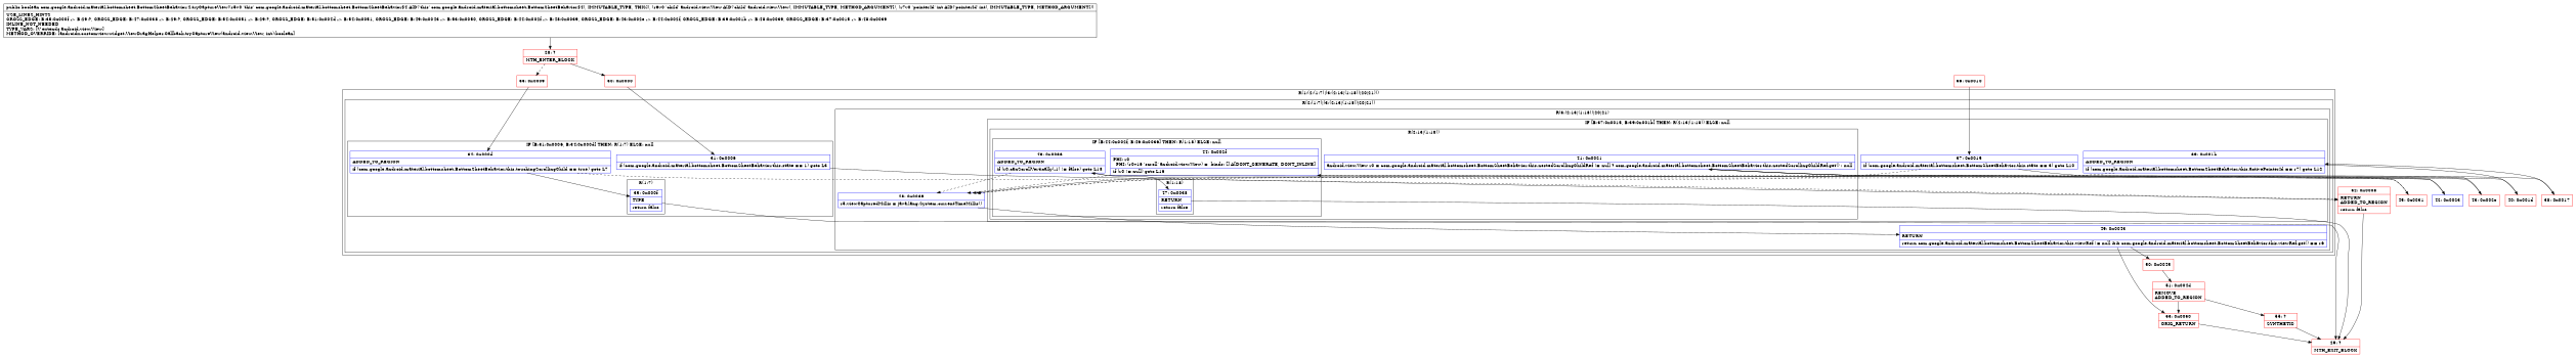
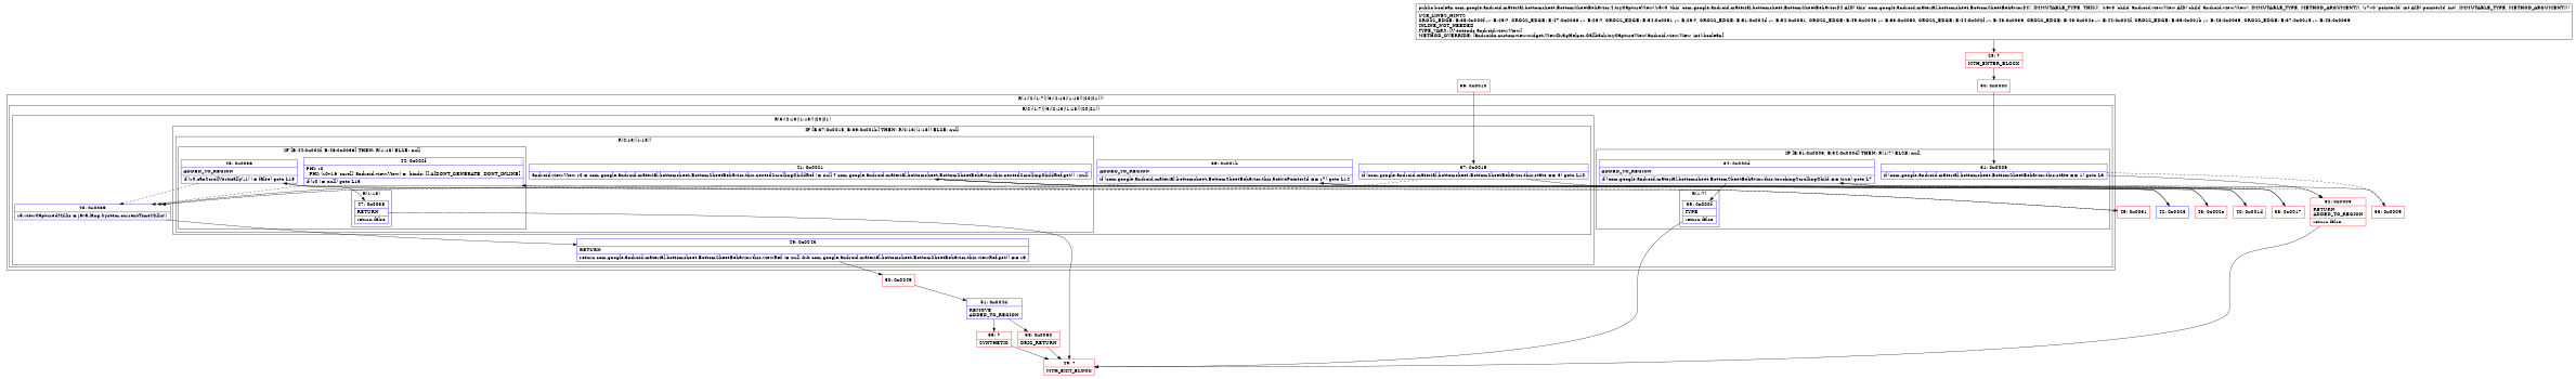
  digraph {
    node [color=red shape=record]
    n1 [color=blue label="{35\:\ 0x000f|TYPE\l|return false\l}"]
    n2 [color=blue label="{31\:\ 0x0006|if (com.google.android.material.bottomsheet.BottomSheetBehavior.this.state == 1) goto L3\l}"]
    n3 [color=blue label="{34\:\ 0x000d|ADDED_TO_REGION\l|if (com.google.android.material.bottomsheet.BottomSheetBehavior.this.touchingScrollingChild == true) goto L7\l}"]
    n4 [color=blue label="{47\:\ 0x0038|RETURN\l|return false\l}"]
    n5 [color=blue label="{44\:\ 0x002f|PHI: r0 \l  PHI: (r0v16 'scroll' android.view.View) =  binds: [] A[DONT_GENERATE, DONT_INLINE]\l|if (r0 != null) goto L16\l}"]
    n6 [color=blue label="{46\:\ 0x0036|ADDED_TO_REGION\l|if (r0.canScrollVertically(\-1) != false) goto L18\l}"]
    n7 [color=blue label="{41\:\ 0x0021|android.view.View r0 = com.google.android.material.bottomsheet.BottomSheetBehavior.this.nestedScrollingChildRef != null ? com.google.android.material.bottomsheet.BottomSheetBehavior.this.nestedScrollingChildRef.get() : null\l}"]
    n8 [color=blue label="{37\:\ 0x0015|if (com.google.android.material.bottomsheet.BottomSheetBehavior.this.state == 3) goto L10\l}"]
    n9 [color=blue label="{39\:\ 0x001b|ADDED_TO_REGION\l|if (com.google.android.material.bottomsheet.BottomSheetBehavior.this.activePointerId == r7) goto L12\l}"]
    n10 [color=blue label="{48\:\ 0x0039|r5.viewCapturedMillis = java.lang.System.currentTimeMillis()\l}"]
    n11 [color=blue label="{49\:\ 0x0043|RETURN\l|return com.google.android.material.bottomsheet.BottomSheetBehavior.this.viewRef != null && com.google.android.material.bottomsheet.BottomSheetBehavior.this.viewRef.get() == r6\l}"]
    n12 [label="{29\:\ ?|MTH_EXIT_BLOCK\l}"]
    n13 [label="{32\:\ 0x0008|RETURN\lADDED_TO_REGION\l|return false\l}"]
    n14 [label="{33\:\ 0x0009}"]
    n15 [label="{45\:\ 0x0031}"]
    n16 [color=blue label="{42\:\ 0x0023}"]
    n17 [label="{43\:\ 0x002e}"]
    n18 [label="{38\:\ 0x0017}"]
    n19 [label="{40\:\ 0x001d}"]
    n20 [label="{50\:\ 0x0045}"]
    n21 [label="{53\:\ 0x0050|ORIG_RETURN\l}"]
    n22 [label="{36\:\ 0x0010}"]
-   n23 [label="{51\:\ 0x004d|REMOVE\lADDED_TO_REGION\l}"]
+   n23 [color=blue label="{51\:\ 0x004d|REMOVE\lADDED_TO_REGION\l}"]
    n24 [label="{28\:\ ?|MTH_ENTER_BLOCK\l}"]
    n25 [label="{30\:\ 0x0000}"]
    n26 [label="{55\:\ ?|SYNTHETIC\l}"]
    n27 [label="{public boolean com.google.android.material.bottomsheet.BottomSheetBehavior.4.tryCaptureView((r5v0 'this' com.google.android.material.bottomsheet.BottomSheetBehavior$4 A[D('this' com.google.android.material.bottomsheet.BottomSheetBehavior$4), IMMUTABLE_TYPE, THIS]), (r6v0 'child' android.view.View A[D('child' android.view.View), IMMUTABLE_TYPE, METHOD_ARGUMENT]), (r7v0 'pointerId' int A[D('pointerId' int), IMMUTABLE_TYPE, METHOD_ARGUMENT]))  | USE_LINES_HINTS\lCROSS_EDGE: B:35:0x000f \-\> B:29:?, CROSS_EDGE: B:47:0x0038 \-\> B:29:?, CROSS_EDGE: B:54:0x0051 \-\> B:29:?, CROSS_EDGE: B:51:0x004d \-\> B:54:0x0051, CROSS_EDGE: B:49:0x0043 \-\> B:53:0x0050, CROSS_EDGE: B:44:0x002f \-\> B:48:0x0039, CROSS_EDGE: B:43:0x002e \-\> B:44:0x002f, CROSS_EDGE: B:39:0x001b \-\> B:48:0x0039, CROSS_EDGE: B:37:0x0015 \-\> B:48:0x0039\lINLINE_NOT_NEEDED\lTYPE_VARS: [V extends android.view.View]\lMETHOD_OVERRIDE: [androidx.customview.widget.ViewDragHelper.Callback.tryCaptureView(android.view.View, int):boolean]\l}" color=""]
    subgraph cluster_1 {
      label="R(1:(2:(1:7)|(3:(2:13|(1:18))|20|21)))"
      subgraph cluster_2 {
        label="R(2:(1:7)|(3:(2:13|(1:18))|20|21))"
        subgraph cluster_3 {
          label="IF [B:31:0x0006, B:34:0x000d] THEN: R(1:7) ELSE: null"
          n2
          n3
          subgraph cluster_4 {
            label="R(1:7)"
            n1
          }
        }
        subgraph cluster_5 {
          label="R(3:(2:13|(1:18))|20|21)"
          n10
          n11
          subgraph cluster_6 {
            label="IF [B:37:0x0015, B:39:0x001b] THEN: R(2:13|(1:18)) ELSE: null"
            n8
            n9
            subgraph cluster_7 {
              label="R(2:13|(1:18))"
              n7
              subgraph cluster_8 {
                label="IF [B:44:0x002f, B:46:0x0036] THEN: R(1:18) ELSE: null"
                n5
                n6
                subgraph cluster_9 {
                  label="R(1:18)"
                  n4
                }
              }
            }
          }
        }
      }
    }
    n1 -> n12
    n2 -> n13
-   n24 -> n14 [style=dashed]
+   n2 -> n14 [style=dashed]
    n3 -> n1
    n3 -> n13 [style=dashed]
    n4 -> n12
    n5 -> n10 [style=dashed]
    n5 -> n15 [style=dashed]
    n6 -> n4
    n6 -> n10 [style=dashed]
    n7 -> n16
    n7 -> n17
    n8 -> n10 [style=dashed]
    n8 -> n18
    n9 -> n10 [style=dashed]
    n9 -> n19
    n10 -> n11
    n11 -> n20
-   n11 -> n21
    n13 -> n12
    n14 -> n3
    n15 -> n6
    n16 -> n5
    n17 -> n10
    n18 -> n9
    n19 -> n7
    n20 -> n23
    n21 -> n12
    n22 -> n8
    n23 -> n21
    n23 -> n26
    n24 -> n25
    n25 -> n2
    n26 -> n12
    n27 -> n24
  }
